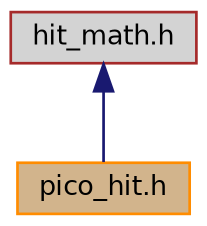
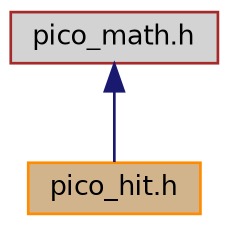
  digraph {
    node [fontname=Helvetica fontsize=10 shape=record style=filled]
-   n1 [color=brown fillcolor=lightgrey fontcolor=black height=0.2 label="hit_math.h" width=0.4]
+   n1 [color=brown fillcolor=lightgrey fontcolor=black height=0.2 label="pico_math.h" width=0.4]
    n2 [color=darkorange fillcolor=tan height=0.2 label="pico_hit.h" width=0.4]
    n1 -> n2 [color=midnightblue dir=back fontname=Helvetica fontsize=10 labelfontname=Helvetica labelfontsize=10 style=solid]
  }
